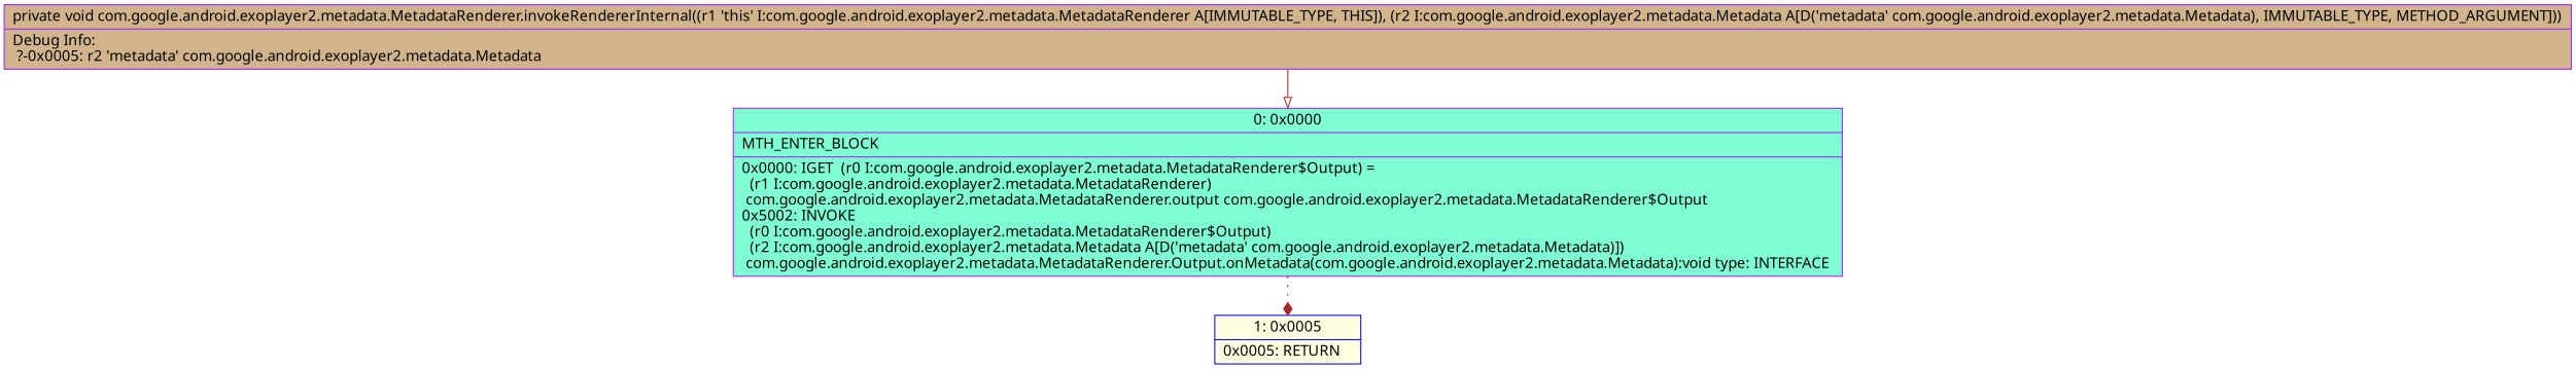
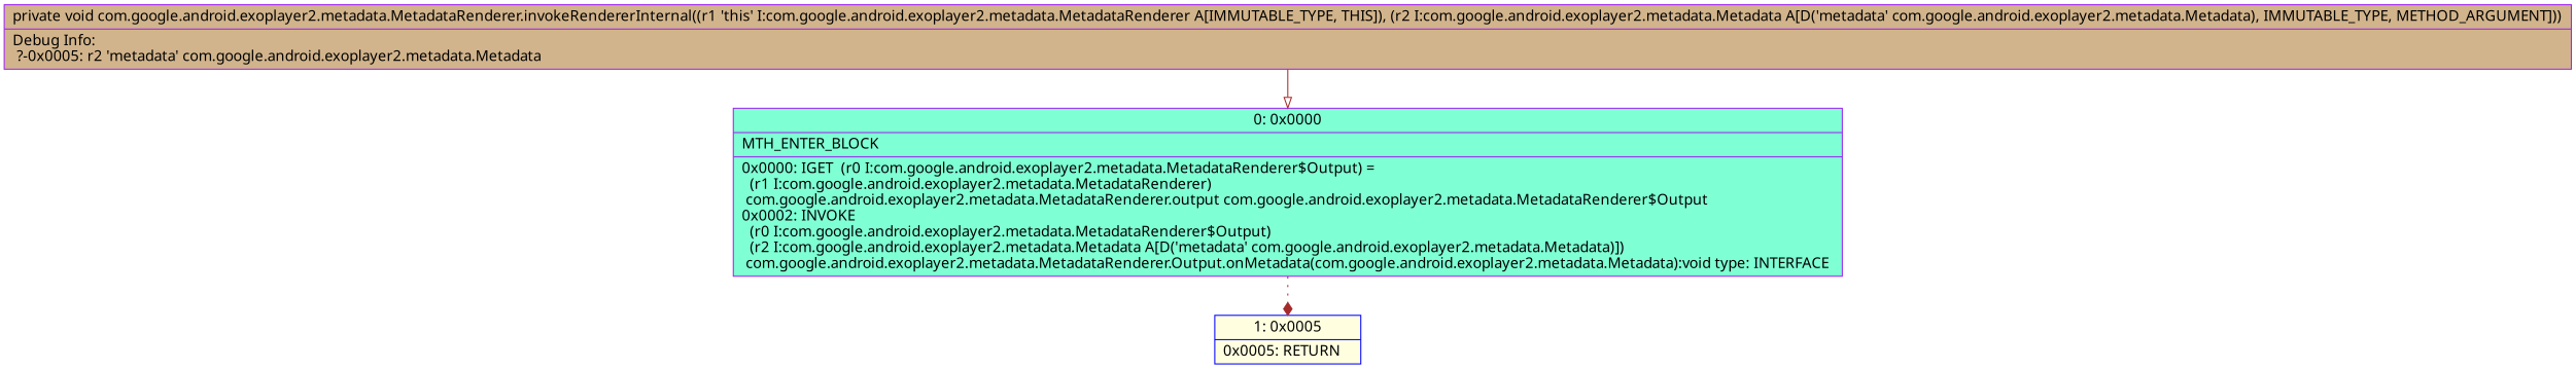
  digraph {
    fontname="Noto Sans"
    node [shape=record style=filled color=purple fontname="Noto Sans"]
    edge [color=brown fontname="Noto Sans"]
-   n1 [label="{0\:\ 0x0000|MTH_ENTER_BLOCK\l|0x0000: IGET  (r0 I:com.google.android.exoplayer2.metadata.MetadataRenderer$Output) = \l  (r1 I:com.google.android.exoplayer2.metadata.MetadataRenderer)\l com.google.android.exoplayer2.metadata.MetadataRenderer.output com.google.android.exoplayer2.metadata.MetadataRenderer$Output \l0x5002: INVOKE  \l  (r0 I:com.google.android.exoplayer2.metadata.MetadataRenderer$Output)\l  (r2 I:com.google.android.exoplayer2.metadata.Metadata A[D('metadata' com.google.android.exoplayer2.metadata.Metadata)])\l com.google.android.exoplayer2.metadata.MetadataRenderer.Output.onMetadata(com.google.android.exoplayer2.metadata.Metadata):void type: INTERFACE \l}" fillcolor=aquamarine]
+   n1 [label="{0\:\ 0x0000|MTH_ENTER_BLOCK\l|0x0000: IGET  (r0 I:com.google.android.exoplayer2.metadata.MetadataRenderer$Output) = \l  (r1 I:com.google.android.exoplayer2.metadata.MetadataRenderer)\l com.google.android.exoplayer2.metadata.MetadataRenderer.output com.google.android.exoplayer2.metadata.MetadataRenderer$Output \l0x0002: INVOKE  \l  (r0 I:com.google.android.exoplayer2.metadata.MetadataRenderer$Output)\l  (r2 I:com.google.android.exoplayer2.metadata.Metadata A[D('metadata' com.google.android.exoplayer2.metadata.Metadata)])\l com.google.android.exoplayer2.metadata.MetadataRenderer.Output.onMetadata(com.google.android.exoplayer2.metadata.Metadata):void type: INTERFACE \l}" fillcolor=aquamarine]
    n2 [label="{1\:\ 0x0005|0x0005: RETURN   \l}" fillcolor=lightyellow color=blue]
    n3 [label="{private void com.google.android.exoplayer2.metadata.MetadataRenderer.invokeRendererInternal((r1 'this' I:com.google.android.exoplayer2.metadata.MetadataRenderer A[IMMUTABLE_TYPE, THIS]), (r2 I:com.google.android.exoplayer2.metadata.Metadata A[D('metadata' com.google.android.exoplayer2.metadata.Metadata), IMMUTABLE_TYPE, METHOD_ARGUMENT]))  | Debug Info:\l  ?\-0x0005: r2 'metadata' com.google.android.exoplayer2.metadata.Metadata\l}" fillcolor=tan]
    n1 -> n2 [style=dotted arrowhead=diamond]
    n3 -> n1 [style=solid arrowhead=onormal]
  }
